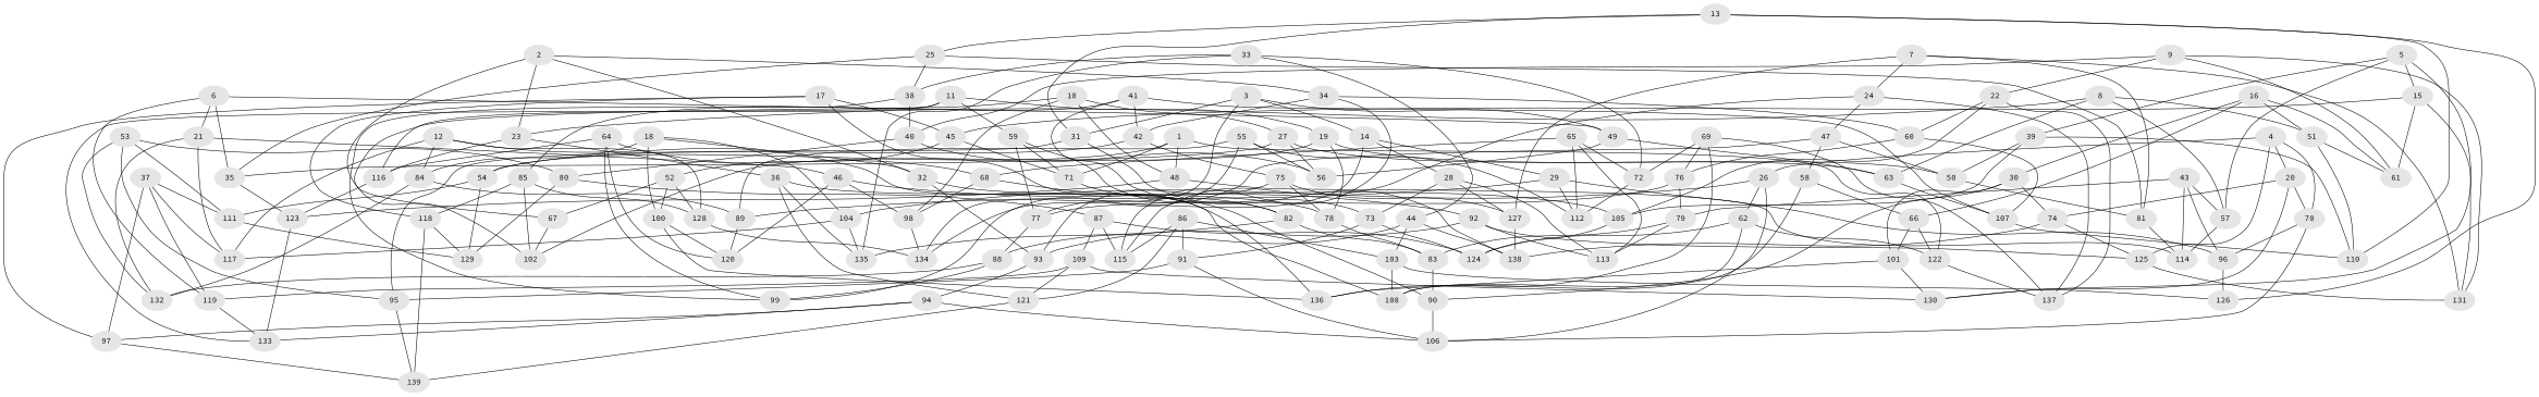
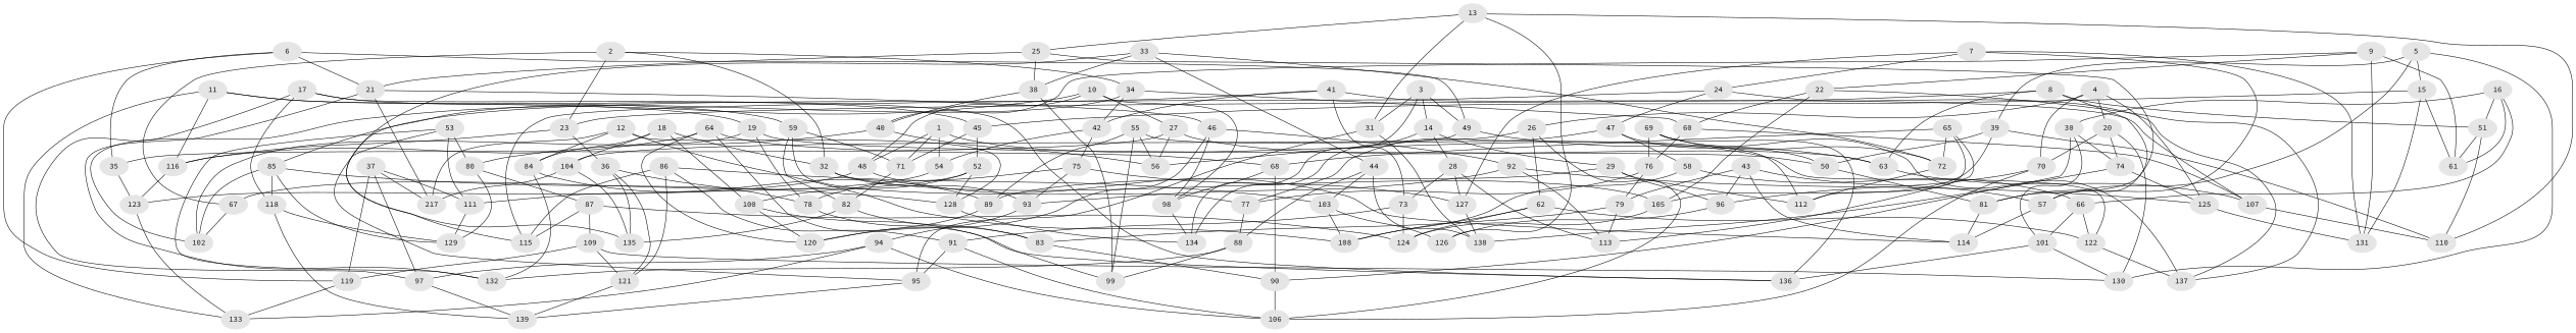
  graph {
    fontname="Source Code Pro"
    node [color=gray90 fontname="Source Code Pro" style=filled]
    edge [fontname="Source Code Pro"]
    1
    48
    54
    71
    122
    123
    114
    111
    129
    82
    137
    2
    23
    32
    34
    67
    116
    36
    105
    93
    60
    115
    42
    102
    3
    14
    31
    49
    134
    28
    29
    95
    138
    63
    56
    4
    20
    26
    70
    125
    130
    74
    104
    62
    106
    96
    131
    5
    15
    39
    57
    61
    45
    110
    50
    6
    21
    35
    119
-   117
+   117 [label=217]
    46
    132
    133
    7
    24
    81
    127
    47
    8
    51
    107
    9
    22
    40
    80
    10
    27
    98
    11
    19
    59
    78
    77
    12
    84
    108
    128
    89
    13
    25
    126
    38
    73
    113
    112
    52
    16
    30
    66
    90
    101
    17
    97
    118
    136
    139
    18
    100
    120
    135
    83
    92
    76
    124
    121
    58
    99
    91
    94
    33
    44
    72
    88
    103
    75
    37
    87
    41
    85
    43
    79
    53
    55
    64
    68
    65
    69
    109
    86
    1 -- 48
    1 -- 54
    1 -- 71
    1 -- 122
    48 -- 123
    48 -- 114
    54 -- 111
-   54 -- 129
+   85 -- 129
    71 -- 82
    122 -- 137
    123 -- 133
    111 -- 129
    82 -- 135
    82 -- 83
    2 -- 23
    2 -- 32
    2 -- 34
    2 -- 67
    23 -- 116
    23 -- 36
    32 -- 105
    32 -- 93
    34 -- 60
    34 -- 115
    34 -- 42
    67 -- 102
    116 -- 123
    36 -- 78
    36 -- 135
    36 -- 121
    105 -- 124
    93 -- 94
    60 -- 107
    60 -- 76
    42 -- 54
    42 -- 75
    3 -- 14
    3 -- 31
    3 -- 49
    3 -- 134
    14 -- 134
    14 -- 28
    14 -- 29
    31 -- 95
    31 -- 138
    49 -- 63
    49 -- 56
    28 -- 127
    28 -- 73
    28 -- 113
    29 -- 96
    29 -- 89
    29 -- 112
    95 -- 139
    63 -- 107
    4 -- 20
    4 -- 26
    4 -- 70
    4 -- 125
    20 -- 70
    20 -- 130
    20 -- 74
    26 -- 104
    26 -- 62
    26 -- 106
    70 -- 106
    70 -- 96
    125 -- 131
    74 -- 138
    74 -- 125
    104 -- 117
    104 -- 135
    62 -- 122
    62 -- 108
    62 -- 124
    96 -- 126
    5 -- 130
    5 -- 15
    5 -- 39
    5 -- 57
    15 -- 131
    15 -- 61
    15 -- 45
    39 -- 105
    39 -- 110
    39 -- 50
    57 -- 114
    45 -- 71
    45 -- 52
    50 -- 81
    6 -- 49
    6 -- 21
    6 -- 35
    6 -- 119
    21 -- 117
    21 -- 46
    21 -- 132
    35 -- 123
    119 -- 133
    46 -- 98
    46 -- 120
    46 -- 92
    7 -- 131
    7 -- 24
    7 -- 81
    7 -- 127
    24 -- 137
    24 -- 115
    24 -- 47
    81 -- 114
    127 -- 138
    47 -- 50
    47 -- 77
    47 -- 58
    8 -- 23
    8 -- 63
    8 -- 57
    8 -- 51
    51 -- 61
    51 -- 110
    107 -- 110
    9 -- 131
    9 -- 61
    9 -- 22
    9 -- 40
    22 -- 137
    22 -- 105
    22 -- 60
    40 -- 56
    40 -- 80
    80 -- 129
    80 -- 87
    10 -- 48
    10 -- 102
    10 -- 27
    10 -- 98
    27 -- 63
    27 -- 56
    27 -- 35
    98 -- 134
    11 -- 116
    11 -- 133
    11 -- 19
    11 -- 59
    19 -- 102
    19 -- 50
    19 -- 78
    59 -- 71
    59 -- 82
    59 -- 77
    78 -- 83
    77 -- 88
    12 -- 117
    12 -- 84
    12 -- 108
    12 -- 128
    84 -- 132
    84 -- 89
    128 -- 134
    89 -- 120
    13 -- 31
    13 -- 110
    13 -- 25
    13 -- 126
-   25 -- 35
+   25 -- 21
    25 -- 81
    25 -- 38
    38 -- 40
    38 -- 99
    73 -- 124
    73 -- 91
    52 -- 67
    52 -- 128
    52 -- 100
    16 -- 61
    16 -- 51
    16 -- 30
    16 -- 66
    30 -- 74
    30 -- 90
    30 -- 101
    66 -- 122
    66 -- 101
    90 -- 106
    101 -- 130
    101 -- 136
    17 -- 45
    17 -- 97
    17 -- 118
    17 -- 136
    97 -- 139
    118 -- 129
    118 -- 139
    18 -- 32
    18 -- 104
    18 -- 84
    18 -- 100
    100 -- 136
    100 -- 120
    83 -- 90
    92 -- 93
    92 -- 125
    92 -- 113
    76 -- 77
    76 -- 79
    121 -- 139
    58 -- 108
    58 -- 66
    91 -- 95
    91 -- 106
    94 -- 106
    94 -- 133
    94 -- 97
    33 -- 38
    33 -- 135
    33 -- 44
    33 -- 72
    44 -- 138
    44 -- 88
    44 -- 103
    72 -- 112
    88 -- 132
    88 -- 99
    103 -- 108
    103 -- 126
    75 -- 93
    75 -- 127
    75 -- 78
    37 -- 111
    37 -- 119
    37 -- 117
    37 -- 97
    87 -- 115
    87 -- 124
    87 -- 109
    41 -- 42
    41 -- 107
    41 -- 73
    41 -- 85
    85 -- 102
    85 -- 128
    85 -- 118
    43 -- 114
    43 -- 96
    43 -- 57
    43 -- 79
    79 -- 113
    79 -- 83
    53 -- 111
    53 -- 95
    53 -- 132
    53 -- 80
    55 -- 56
    55 -- 89
    55 -- 112
    55 -- 99
    64 -- 116
    64 -- 120
    64 -- 99
    64 -- 68
    68 -- 98
    68 -- 90
    65 -- 113
    65 -- 112
    65 -- 72
    65 -- 68
    69 -- 137
    69 -- 136
    69 -- 76
    69 -- 72
    109 -- 130
    109 -- 119
    109 -- 121
    86 -- 115
    86 -- 121
    86 -- 91
    86 -- 103
  }
